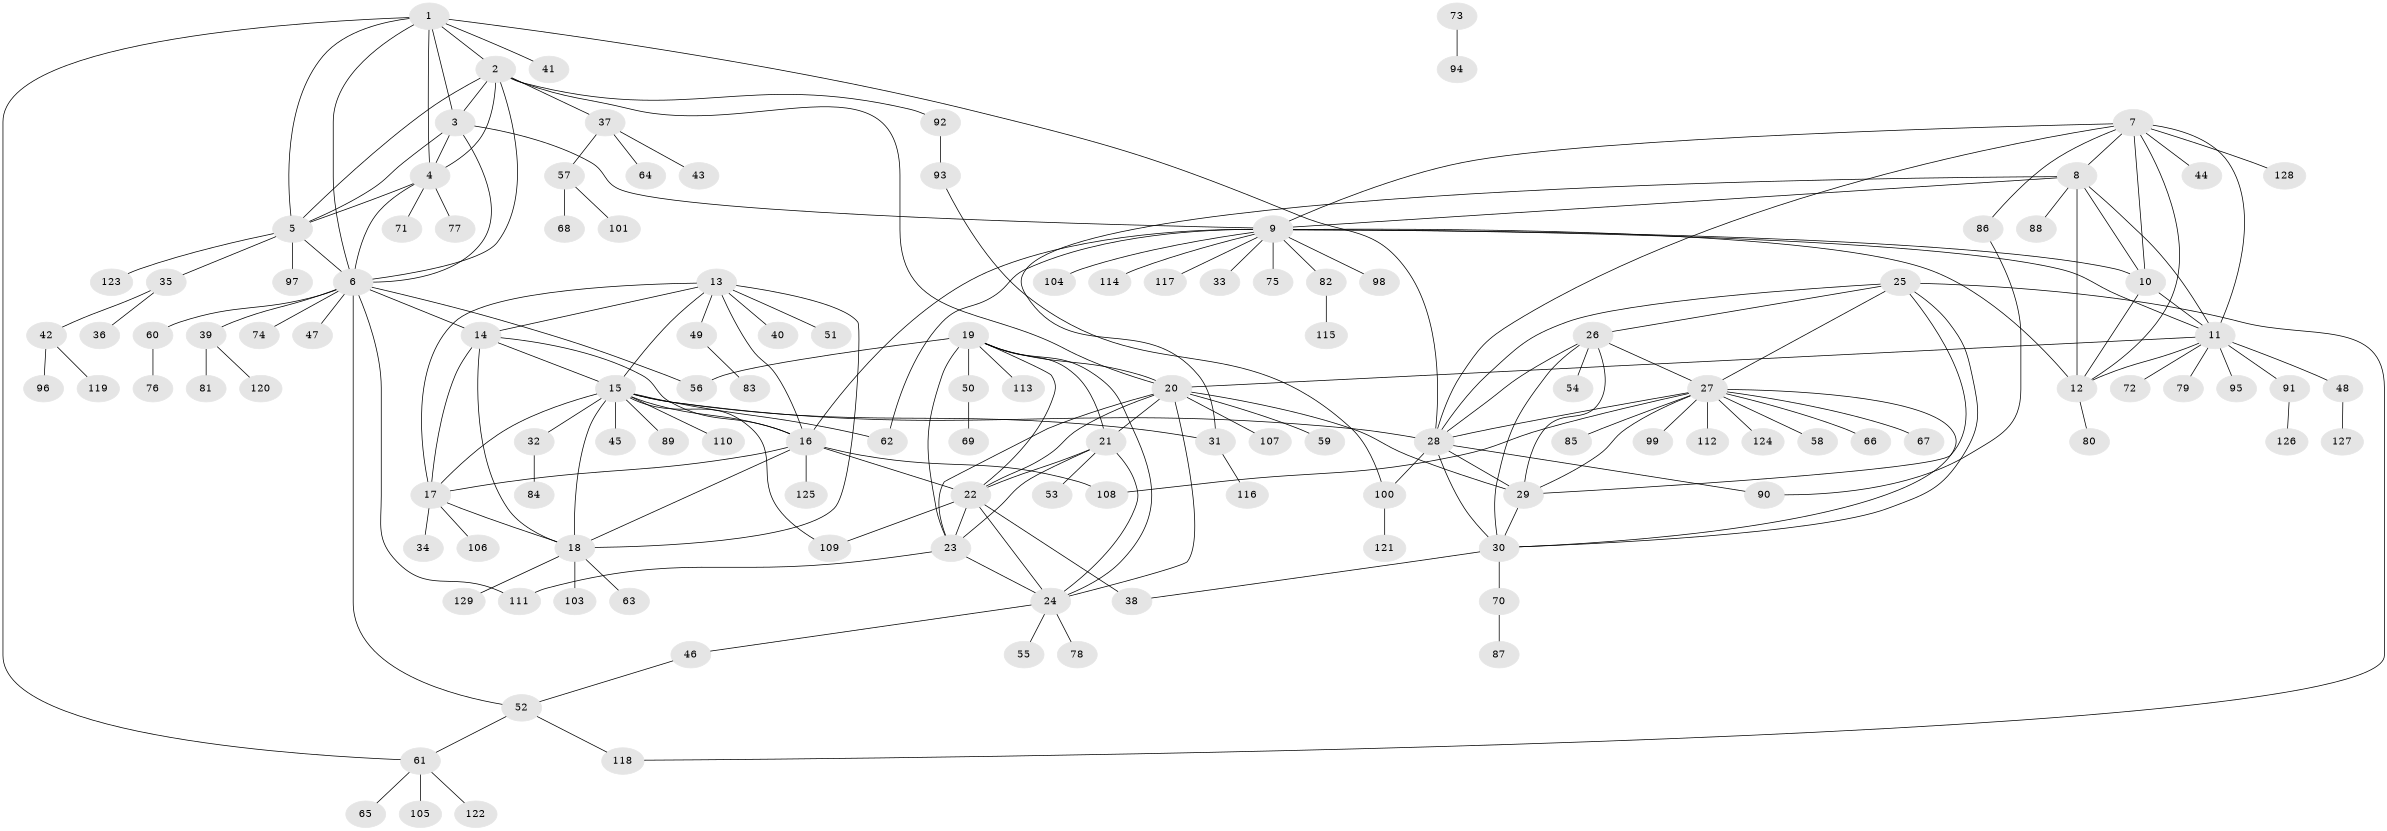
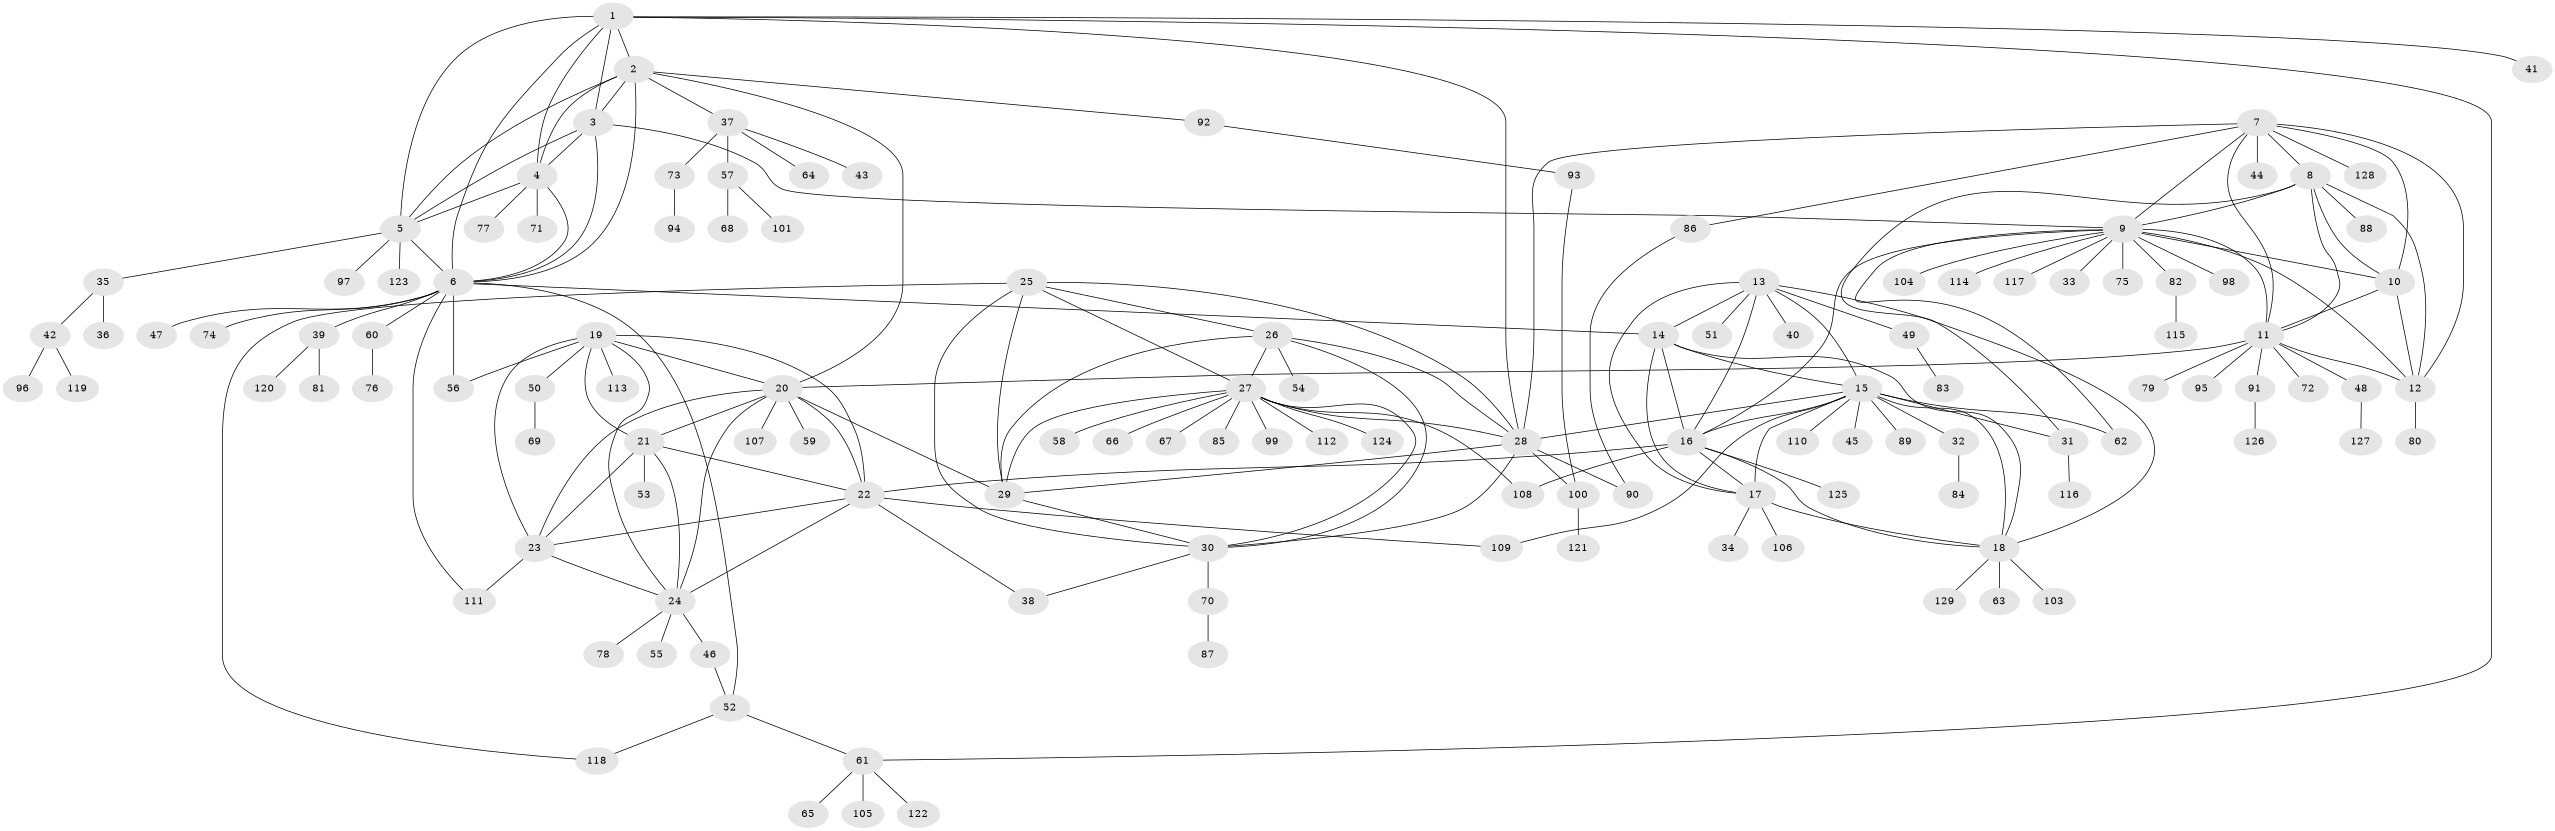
  graph {
    node [color=gray90 style=filled]
    1
    2
    3
    4
    5
    6
    28
    41
    61
    20
    37
    92
    9
    71
    77
    35
    97
    123
    14
    39
    47
    52
    56
    60
    74
    111
    29
    30
    90
    100
    65
    105
    122
    22
    21
    23
    24
    59
    107
    43
    57
    64
    73
    93
    10
    11
    12
    16
    33
    62
    75
    82
    98
    104
    114
    117
    36
    42
    15
    17
    18
    81
    120
    118
    76
    7
    8
    44
    86
    128
    31
    88
    48
    72
    79
    91
    95
    80
    116
    108
    125
    115
    127
    126
    13
    40
    49
    51
    32
    45
    89
    109
    110
    34
    106
    63
    103
    129
    83
    84
    38
    19
    50
    113
    53
    46
    55
    78
    69
    25
    26
    27
    54
    58
    66
    67
    85
    99
    112
    124
    70
    121
    87
    96
    119
    68
    101
    94
    1 -- 2
    1 -- 3
    1 -- 4
    1 -- 5
    1 -- 6
    1 -- 28
    1 -- 41
    1 -- 61
    2 -- 3
    2 -- 4
    2 -- 5
    2 -- 6
    2 -- 20
    2 -- 37
    2 -- 92
    3 -- 4
    3 -- 5
    3 -- 6
    3 -- 9
    4 -- 5
    4 -- 6
    4 -- 71
    4 -- 77
    5 -- 6
    5 -- 35
    5 -- 97
    5 -- 123
    6 -- 14
    6 -- 39
    6 -- 47
    6 -- 52
    6 -- 56
    6 -- 60
    6 -- 74
    6 -- 111
    28 -- 29
    28 -- 30
    28 -- 90
    28 -- 100
    61 -- 65
    61 -- 105
    61 -- 122
    20 -- 29
    20 -- 22
    20 -- 21
    20 -- 23
    20 -- 24
    20 -- 59
    20 -- 107
    37 -- 43
    37 -- 57
    37 -- 64
+   37 -- 73
    92 -- 93
    9 -- 10
    9 -- 11
    9 -- 12
    9 -- 16
    9 -- 33
    9 -- 62
    9 -- 75
    9 -- 82
    9 -- 98
    9 -- 104
    9 -- 114
    9 -- 117
    35 -- 36
    35 -- 42
    14 -- 16
    14 -- 15
    14 -- 17
    14 -- 18
    39 -- 81
    39 -- 120
    52 -- 61
    52 -- 118
    60 -- 76
    29 -- 30
    30 -- 38
    30 -- 70
    100 -- 121
    22 -- 23
    22 -- 24
    22 -- 109
    22 -- 38
    21 -- 22
    21 -- 23
    21 -- 24
    21 -- 53
    23 -- 111
    23 -- 24
    24 -- 46
    24 -- 55
    24 -- 78
    57 -- 68
    57 -- 101
    73 -- 94
    93 -- 100
    10 -- 11
    10 -- 12
    11 -- 20
    11 -- 12
    11 -- 48
    11 -- 72
    11 -- 79
    11 -- 91
    11 -- 95
    12 -- 80
    16 -- 22
    16 -- 17
    16 -- 18
    16 -- 108
    16 -- 125
    82 -- 115
    42 -- 96
    42 -- 119
    15 -- 28
    15 -- 16
    15 -- 62
    15 -- 17
    15 -- 18
    15 -- 31
    15 -- 32
    15 -- 45
    15 -- 89
    15 -- 109
    15 -- 110
    17 -- 18
    17 -- 34
    17 -- 106
    18 -- 63
    18 -- 103
    18 -- 129
    7 -- 28
    7 -- 9
    7 -- 10
    7 -- 11
    7 -- 12
    7 -- 8
    7 -- 44
    7 -- 86
    7 -- 128
    8 -- 9
    8 -- 10
    8 -- 11
    8 -- 12
    8 -- 31
    8 -- 88
    86 -- 90
    31 -- 116
    48 -- 127
    91 -- 126
    13 -- 14
    13 -- 16
    13 -- 15
    13 -- 17
    13 -- 18
    13 -- 40
    13 -- 49
    13 -- 51
    49 -- 83
    32 -- 84
    19 -- 20
    19 -- 56
    19 -- 22
    19 -- 21
    19 -- 23
    19 -- 24
    19 -- 50
    19 -- 113
    50 -- 69
    46 -- 52
    25 -- 28
    25 -- 29
    25 -- 30
    25 -- 118
    25 -- 26
    25 -- 27
    26 -- 28
    26 -- 29
    26 -- 30
    26 -- 27
    26 -- 54
    27 -- 28
    27 -- 29
    27 -- 30
    27 -- 108
    27 -- 58
    27 -- 66
    27 -- 67
    27 -- 85
    27 -- 99
    27 -- 112
    27 -- 124
    70 -- 87
  }
